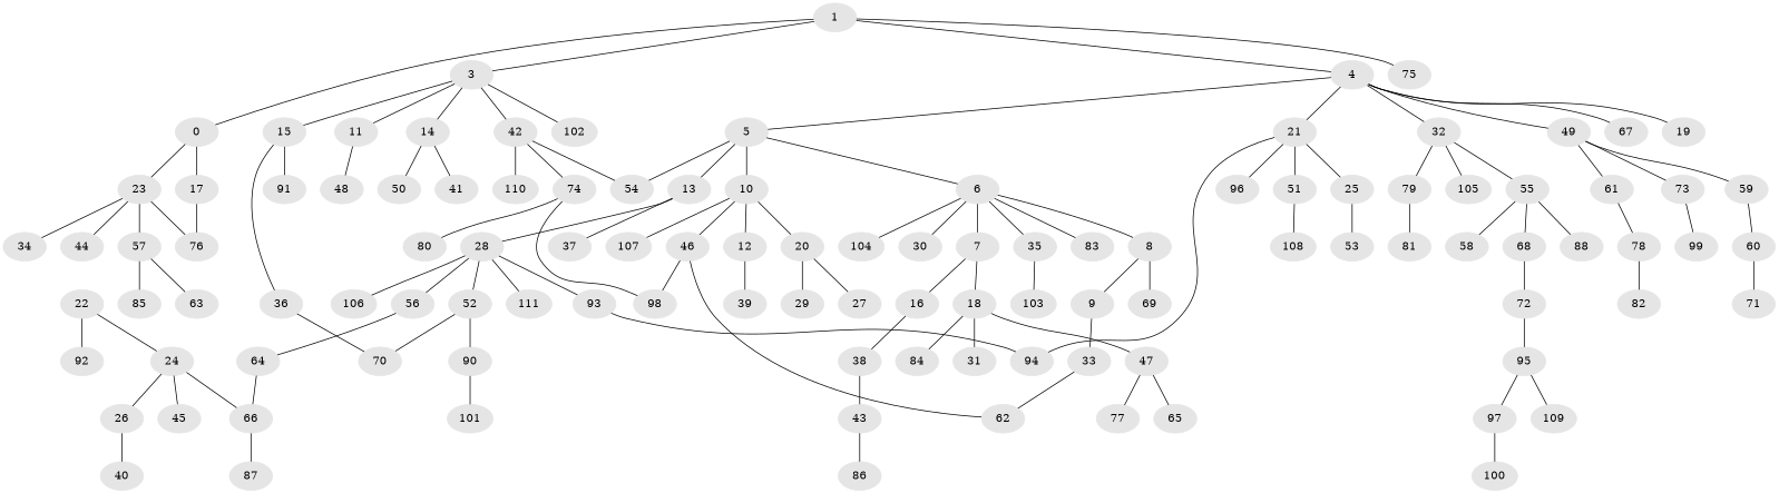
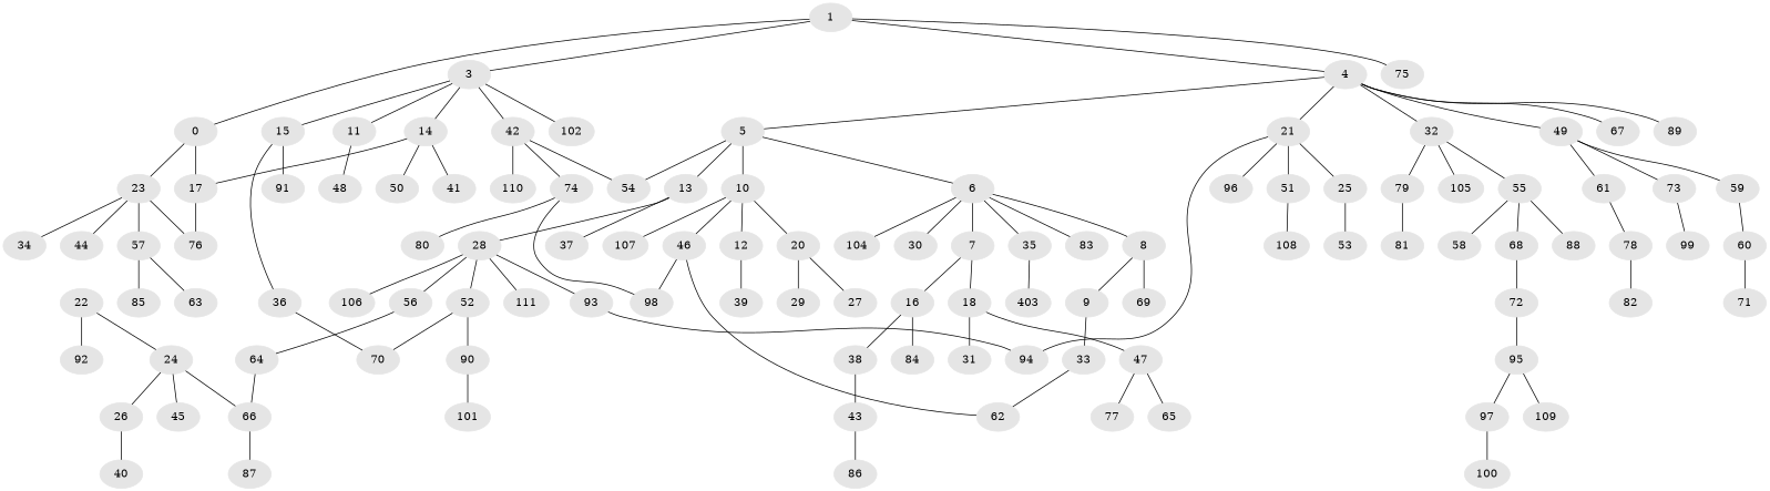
  graph {
    node [color=gray90 style=filled]
    n1 [label=0]
    1
    3
    4
    75
    17
    23
    11
    14
    15
    42
    102
    5
    21
    32
    49
    67
-   89 [label=19]
+   89
    76
    34
    44
    57
    48
    41
    50
    36
    91
    54
    74
    110
    6
    10
    13
    25
    51
    94
    96
    55
    79
    105
    59
    61
    73
    7
    8
    30
    35
    83
    104
    12
    20
    46
    107
    28
    37
    16
    18
    9
    69
-   103
+   103 [label=403]
    38
    84
    31
    47
    33
    62
    39
    27
    29
    98
    52
    56
    93
    106
    111
    70
    43
    65
    77
    22
    24
    92
    53
    108
    26
    45
    66
    63
    85
    40
    87
    90
    64
    58
    68
    88
    81
    86
    80
    60
    78
    99
    101
    72
    71
    82
    95
    97
    109
    100
    n1 -- 17
    n1 -- 23
    1 -- n1
    1 -- 3
    1 -- 4
    1 -- 75
    3 -- 11
    3 -- 14
    3 -- 15
    3 -- 42
    3 -- 102
    4 -- 5
    4 -- 21
    4 -- 32
    4 -- 49
    4 -- 67
    4 -- 89
    17 -- 76
    23 -- 76
    23 -- 34
    23 -- 44
    23 -- 57
    11 -- 48
+   14 -- 17
    14 -- 41
    14 -- 50
    15 -- 36
    15 -- 91
    42 -- 54
    42 -- 74
    42 -- 110
    5 -- 54
    5 -- 6
    5 -- 10
    5 -- 13
    21 -- 25
    21 -- 51
    21 -- 94
    21 -- 96
    32 -- 55
    32 -- 79
    32 -- 105
    49 -- 59
    49 -- 61
    49 -- 73
    57 -- 63
    57 -- 85
    36 -- 70
    74 -- 98
    74 -- 80
    6 -- 7
    6 -- 8
    6 -- 30
    6 -- 35
    6 -- 83
    6 -- 104
    10 -- 12
    10 -- 20
    10 -- 46
    10 -- 107
    13 -- 28
    13 -- 37
    25 -- 53
    51 -- 108
    55 -- 58
    55 -- 68
    55 -- 88
    79 -- 81
    59 -- 60
    61 -- 78
    73 -- 99
    7 -- 16
    7 -- 18
    8 -- 9
    8 -- 69
    35 -- 103
    12 -- 39
    20 -- 27
    20 -- 29
    46 -- 62
    46 -- 98
    28 -- 52
    28 -- 56
    28 -- 93
    28 -- 106
    28 -- 111
    16 -- 38
-   18 -- 84
+   16 -- 84
    18 -- 31
    18 -- 47
    9 -- 33
    38 -- 43
    47 -- 65
    47 -- 77
    33 -- 62
    52 -- 70
    52 -- 90
    56 -- 64
    93 -- 94
    43 -- 86
    22 -- 24
    22 -- 92
    24 -- 26
    24 -- 45
    24 -- 66
    26 -- 40
    66 -- 87
    90 -- 101
    64 -- 66
    68 -- 72
    60 -- 71
    78 -- 82
    72 -- 95
    95 -- 97
    95 -- 109
    97 -- 100
  }
